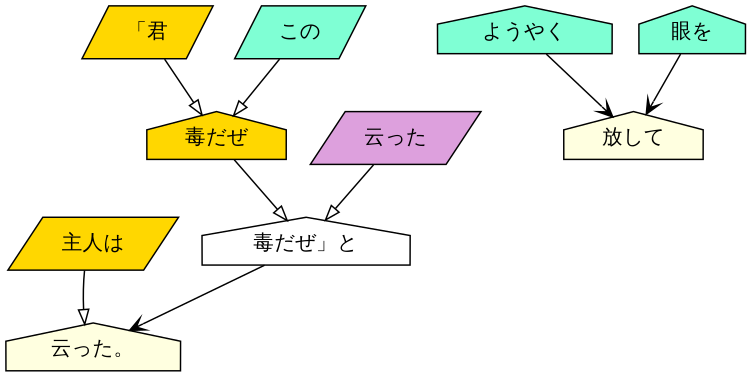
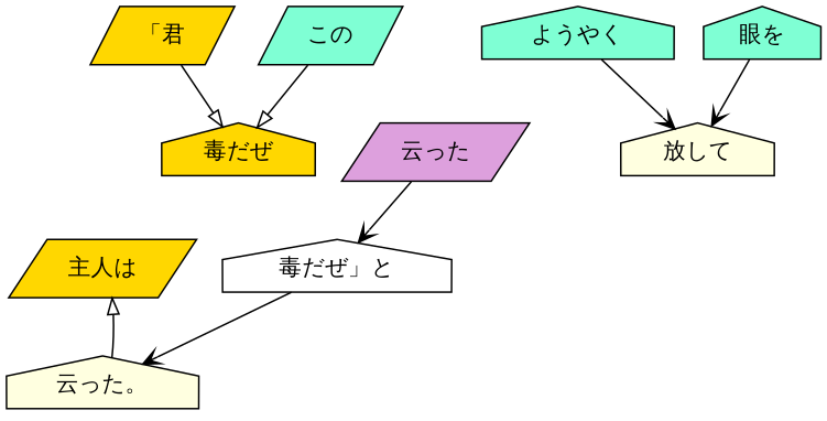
  digraph {
    fontname="Liberation Sans"
    node [fillcolor=gold fontname="Liberation Sans" shape=house style=filled]
    edge [arrowhead=onormal fontname="Liberation Sans"]
    n1 [label="主人は" shape=parallelogram]
    n2 [fillcolor=lightyellow label="云った。"]
    n3 [fillcolor=aquamarine label="ようやく"]
    n4 [fillcolor=lightyellow label="放して"]
    n5 [fillcolor=aquamarine label="眼を"]
    n6 [label="「君" shape=parallelogram]
    n7 [label="毒だぜ"]
    n8 [fillcolor=white label="毒だぜ」と"]
    n9 [fillcolor=aquamarine label="この" shape=parallelogram]
    n10 [fillcolor=plum label="云った" shape=parallelogram]
-   n1 -> n2
+   n2 -> n1
    n3 -> n4 [arrowhead=vee]
    n5 -> n4 [arrowhead=vee]
    n6 -> n7
-   n7 -> n8
    n8 -> n2 [arrowhead=vee]
    n9 -> n7
-   n10 -> n8
+   n10 -> n8 [arrowhead=vee]
  }
